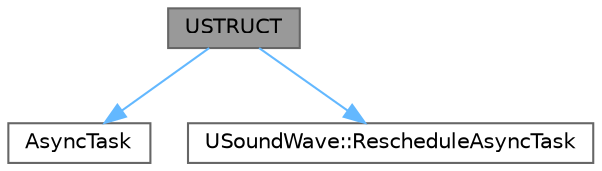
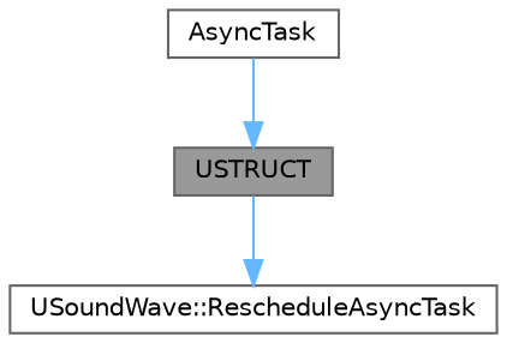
  digraph {
    fontname="DejaVu Sans"
    rankdir=TB
    node [color=grey40 fillcolor=white fontname="DejaVu Sans" fontsize=10 shape=box style=filled]
    edge [color=steelblue1 fontname="DejaVu Sans" fontsize=10 labelfontname=Helvetica labelfontsize=10 style=solid]
    n1 [color=gray40 fillcolor=grey60 fontcolor=black height=0.2 label=USTRUCT width=0.4]
    n2 [height=0.2 label=AsyncTask width=0.4]
    n3 [height=0.2 label="USoundWave::RescheduleAsyncTask" width=0.4]
-   n1 -> n2
+   n2 -> n1
    n1 -> n3
  }
